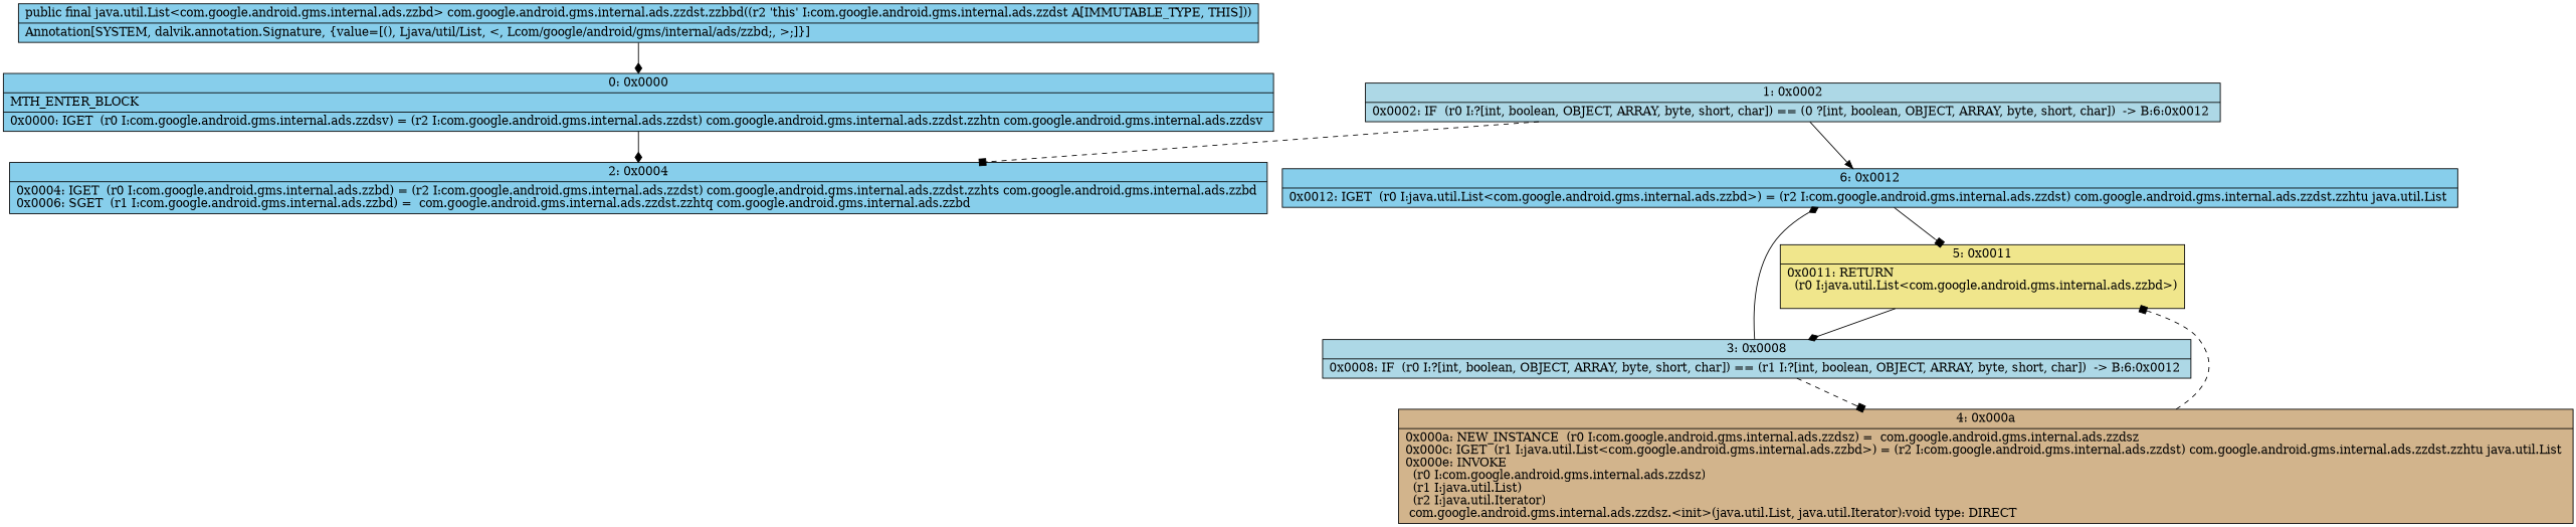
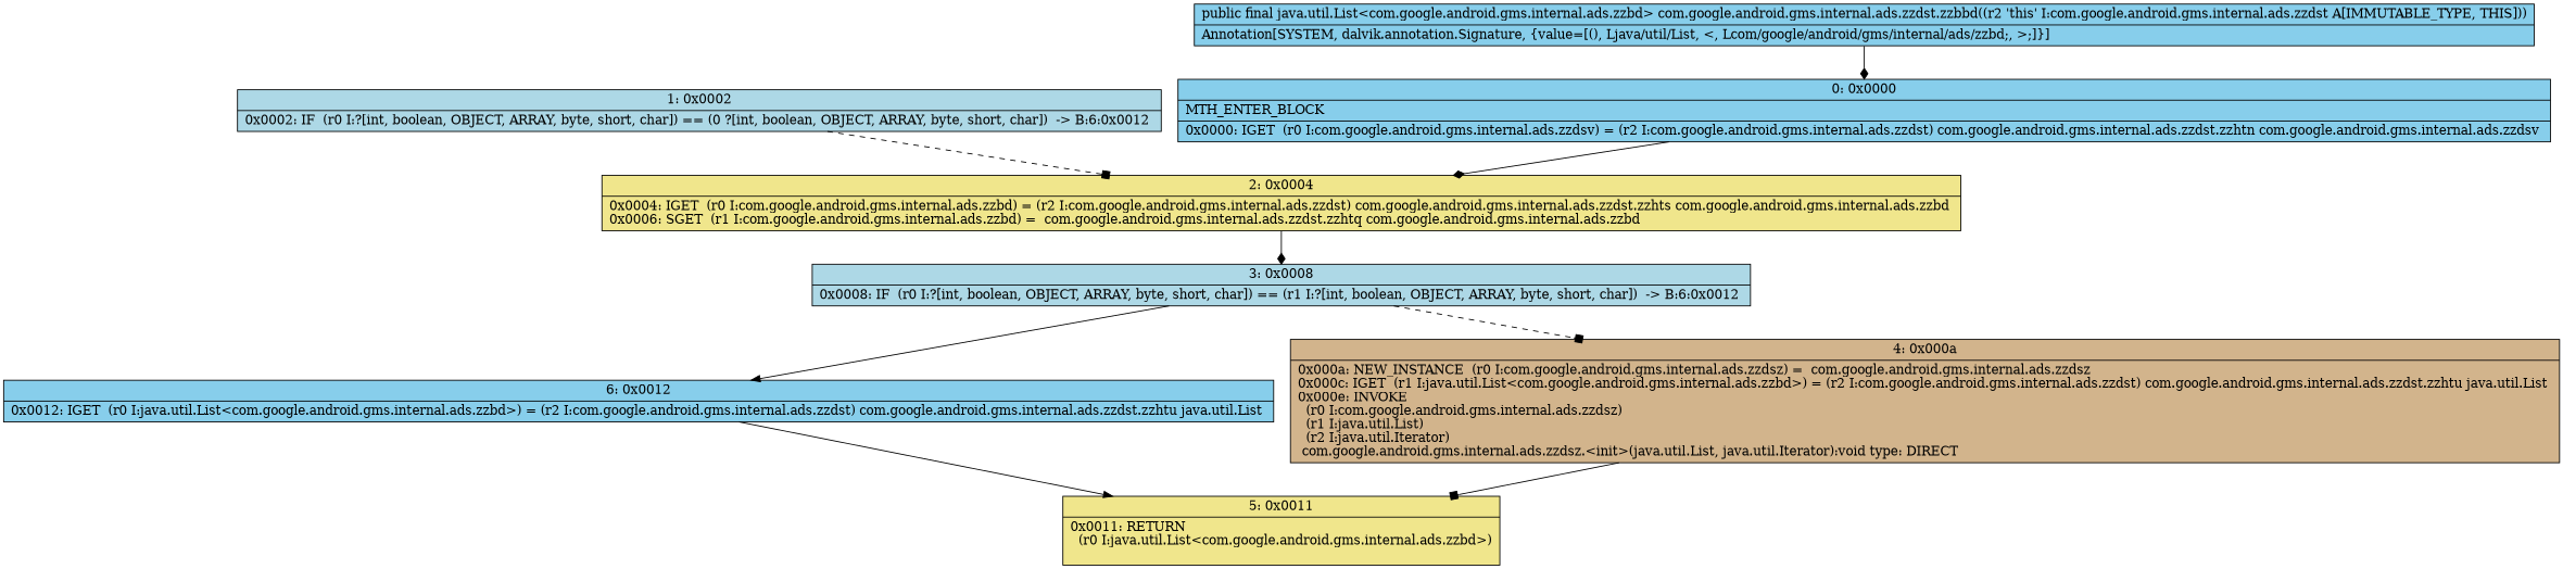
  digraph {
    node [fillcolor=skyblue shape=record style=filled]
    edge [arrowhead=diamond]
    n1 [label="{0\:\ 0x0000|MTH_ENTER_BLOCK\l|0x0000: IGET  (r0 I:com.google.android.gms.internal.ads.zzdsv) = (r2 I:com.google.android.gms.internal.ads.zzdst) com.google.android.gms.internal.ads.zzdst.zzhtn com.google.android.gms.internal.ads.zzdsv \l}"]
-   n2 [label="{2\:\ 0x0004|0x0004: IGET  (r0 I:com.google.android.gms.internal.ads.zzbd) = (r2 I:com.google.android.gms.internal.ads.zzdst) com.google.android.gms.internal.ads.zzdst.zzhts com.google.android.gms.internal.ads.zzbd \l0x0006: SGET  (r1 I:com.google.android.gms.internal.ads.zzbd) =  com.google.android.gms.internal.ads.zzdst.zzhtq com.google.android.gms.internal.ads.zzbd \l}"]
+   n2 [fillcolor=khaki label="{2\:\ 0x0004|0x0004: IGET  (r0 I:com.google.android.gms.internal.ads.zzbd) = (r2 I:com.google.android.gms.internal.ads.zzdst) com.google.android.gms.internal.ads.zzdst.zzhts com.google.android.gms.internal.ads.zzbd \l0x0006: SGET  (r1 I:com.google.android.gms.internal.ads.zzbd) =  com.google.android.gms.internal.ads.zzdst.zzhtq com.google.android.gms.internal.ads.zzbd \l}"]
    n3 [fillcolor=lightblue label="{1\:\ 0x0002|0x0002: IF  (r0 I:?[int, boolean, OBJECT, ARRAY, byte, short, char]) == (0 ?[int, boolean, OBJECT, ARRAY, byte, short, char])  \-\> B:6:0x0012 \l}"]
    n4 [label="{6\:\ 0x0012|0x0012: IGET  (r0 I:java.util.List\<com.google.android.gms.internal.ads.zzbd\>) = (r2 I:com.google.android.gms.internal.ads.zzdst) com.google.android.gms.internal.ads.zzdst.zzhtu java.util.List \l}"]
    n5 [fillcolor=lightblue label="{3\:\ 0x0008|0x0008: IF  (r0 I:?[int, boolean, OBJECT, ARRAY, byte, short, char]) == (r1 I:?[int, boolean, OBJECT, ARRAY, byte, short, char])  \-\> B:6:0x0012 \l}"]
    n6 [fillcolor=khaki label="{5\:\ 0x0011|0x0011: RETURN  \l  (r0 I:java.util.List\<com.google.android.gms.internal.ads.zzbd\>)\l \l}"]
    n7 [fillcolor=tan label="{4\:\ 0x000a|0x000a: NEW_INSTANCE  (r0 I:com.google.android.gms.internal.ads.zzdsz) =  com.google.android.gms.internal.ads.zzdsz \l0x000c: IGET  (r1 I:java.util.List\<com.google.android.gms.internal.ads.zzbd\>) = (r2 I:com.google.android.gms.internal.ads.zzdst) com.google.android.gms.internal.ads.zzdst.zzhtu java.util.List \l0x000e: INVOKE  \l  (r0 I:com.google.android.gms.internal.ads.zzdsz)\l  (r1 I:java.util.List)\l  (r2 I:java.util.Iterator)\l com.google.android.gms.internal.ads.zzdsz.\<init\>(java.util.List, java.util.Iterator):void type: DIRECT \l}"]
    n8 [label="{public final java.util.List\<com.google.android.gms.internal.ads.zzbd\> com.google.android.gms.internal.ads.zzdst.zzbbd((r2 'this' I:com.google.android.gms.internal.ads.zzdst A[IMMUTABLE_TYPE, THIS]))  | Annotation[SYSTEM, dalvik.annotation.Signature, \{value=[(), Ljava\/util\/List, \<, Lcom\/google\/android\/gms\/internal\/ads\/zzbd;, \>;]\}]\l}"]
    n1 -> n2
-   n6 -> n5
+   n2 -> n5
    n3 -> n2 [arrowhead=box style=dashed]
-   n3 -> n4 [arrowhead=normal]
-   n4 -> n6 [arrowhead=box]
-   n5 -> n4
+   n4 -> n6 [arrowhead=normal]
+   n5 -> n4 [arrowhead=normal]
    n5 -> n7 [arrowhead=box style=dashed]
-   n7 -> n6 [arrowhead=box style=dashed]
+   n7 -> n6 [arrowhead=box]
    n8 -> n1
  }
